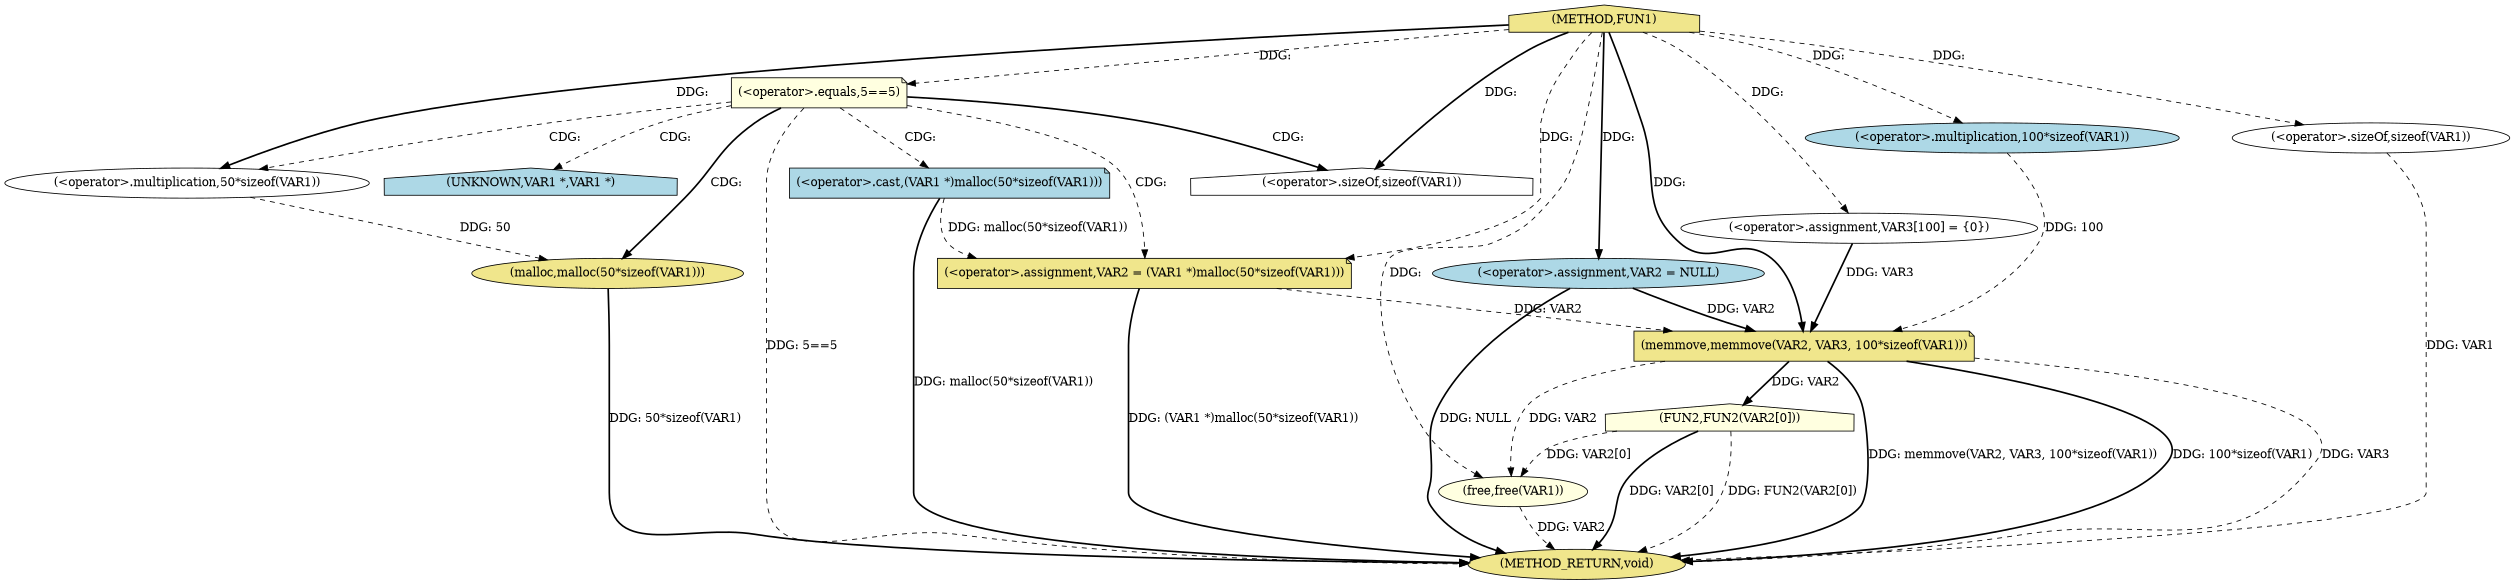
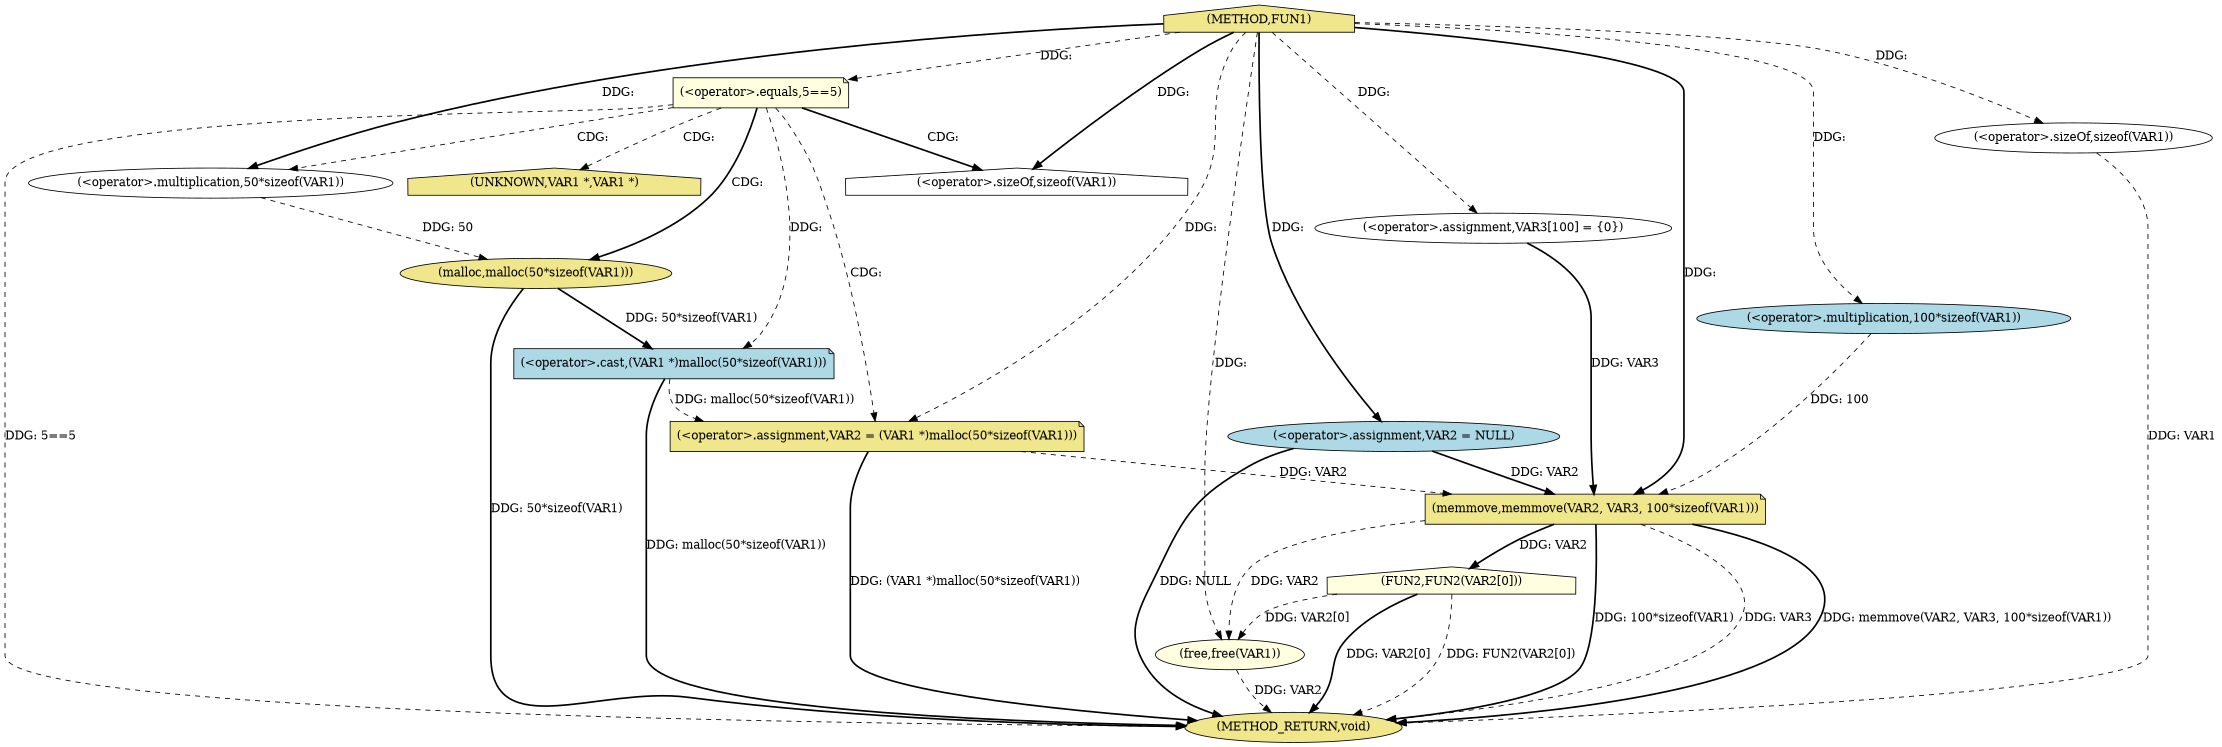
  digraph {
    node [fillcolor=khaki shape=ellipse style=filled]
    edge [style=dashed]
    n1 [label="(METHOD,FUN1)" shape=house]
    n2 [fillcolor=lightblue label="(<operator>.assignment,VAR2 = NULL)"]
    n3 [fillcolor=lightyellow label="(<operator>.equals,5==5)" shape=note]
    n4 [label="(<operator>.assignment,VAR2 = (VAR1 *)malloc(50*sizeof(VAR1)))" shape=note]
    n5 [fillcolor=white label="(<operator>.multiplication,50*sizeof(VAR1))"]
    n6 [fillcolor=white label="(<operator>.sizeOf,sizeof(VAR1))" shape=house]
    n7 [fillcolor=white label="(<operator>.assignment,VAR3[100] = {0})"]
    n8 [label="(memmove,memmove(VAR2, VAR3, 100*sizeof(VAR1)))" shape=note]
    n9 [fillcolor=lightblue label="(<operator>.multiplication,100*sizeof(VAR1))"]
    n10 [fillcolor=white label="(<operator>.sizeOf,sizeof(VAR1))"]
    n11 [fillcolor=lightyellow label="(free,free(VAR1))"]
    n12 [label="(METHOD_RETURN,void)"]
    n13 [fillcolor=lightblue label="(<operator>.cast,(VAR1 *)malloc(50*sizeof(VAR1)))" shape=note]
    n14 [label="(malloc,malloc(50*sizeof(VAR1)))"]
-   n15 [fillcolor=lightblue label="(UNKNOWN,VAR1 *,VAR1 *)" shape=house]
+   n15 [label="(UNKNOWN,VAR1 *,VAR1 *)" shape=house]
    n16 [fillcolor=lightyellow label="(FUN2,FUN2(VAR2[0]))" shape=house]
    n1 -> n2 [label="DDG: " style=bold]
    n1 -> n3 [label="DDG: "]
    n1 -> n4 [label="DDG: "]
    n1 -> n5 [label="DDG: " style=bold]
    n1 -> n6 [label="DDG: " style=bold]
    n1 -> n7 [label="DDG: "]
    n1 -> n8 [label="DDG: " style=bold]
    n1 -> n9 [label="DDG: "]
    n1 -> n10 [label="DDG: "]
    n1 -> n11 [label="DDG: "]
    n2 -> n8 [label="DDG: VAR2" style=bold]
    n2 -> n12 [label="DDG: NULL" style=bold]
    n3 -> n4 [label="CDG: "]
    n3 -> n5 [label="CDG: "]
    n3 -> n6 [label="CDG: " style=bold]
    n3 -> n12 [label="DDG: 5==5"]
-   n3 -> n13 [label="CDG: "]
+   n3 -> n13 [label="DDG: "]
    n3 -> n14 [label="CDG: " style=bold]
    n3 -> n15 [label="CDG: "]
    n4 -> n8 [label="DDG: VAR2"]
    n4 -> n12 [label="DDG: (VAR1 *)malloc(50*sizeof(VAR1))" style=bold]
    n5 -> n14 [label="DDG: 50"]
    n7 -> n8 [label="DDG: VAR3" style=bold]
    n8 -> n11 [label="DDG: VAR2"]
    n8 -> n12 [label="DDG: 100*sizeof(VAR1)" style=bold]
    n8 -> n12 [label="DDG: VAR3"]
    n8 -> n12 [label="DDG: memmove(VAR2, VAR3, 100*sizeof(VAR1))" style=bold]
    n8 -> n16 [label="DDG: VAR2" style=bold]
    n9 -> n8 [label="DDG: 100"]
    n10 -> n12 [label="DDG: VAR1"]
    n11 -> n12 [label="DDG: VAR2"]
    n13 -> n4 [label="DDG: malloc(50*sizeof(VAR1))"]
    n13 -> n12 [label="DDG: malloc(50*sizeof(VAR1))" style=bold]
    n14 -> n12 [label="DDG: 50*sizeof(VAR1)" style=bold]
+   n14 -> n13 [label="DDG: 50*sizeof(VAR1)" style=bold]
    n16 -> n11 [label="DDG: VAR2[0]"]
    n16 -> n12 [label="DDG: VAR2[0]" style=bold]
    n16 -> n12 [label="DDG: FUN2(VAR2[0])"]
  }
